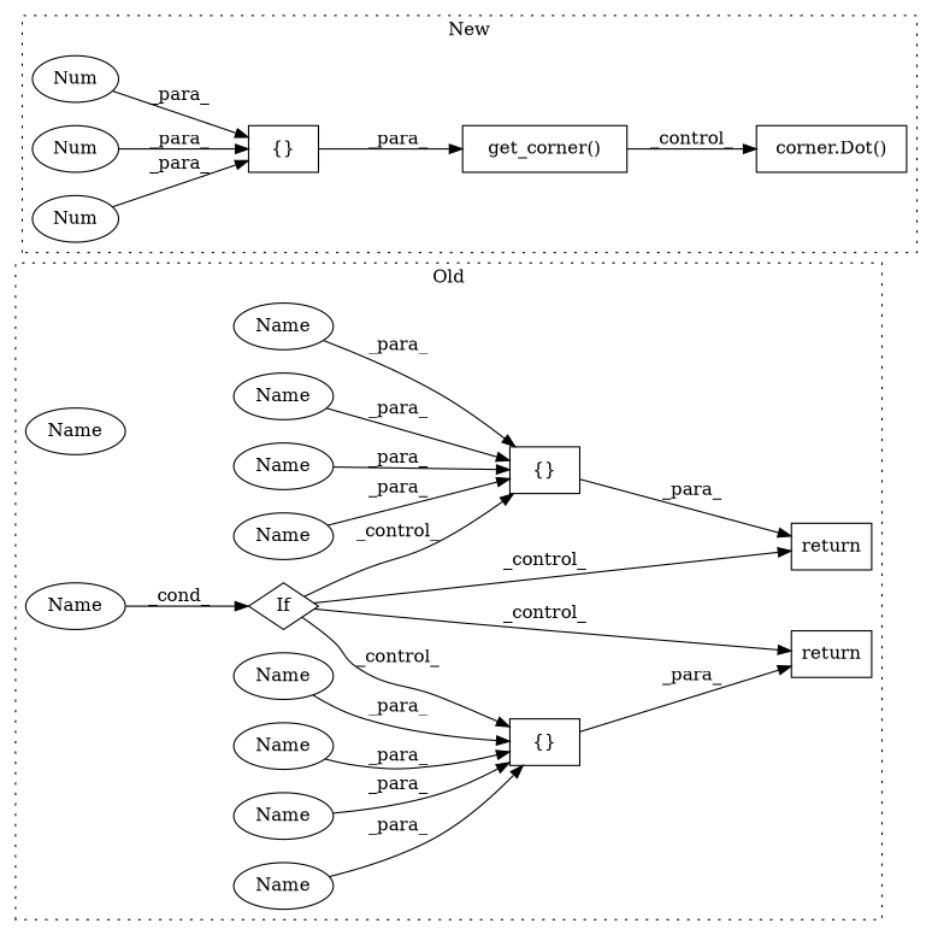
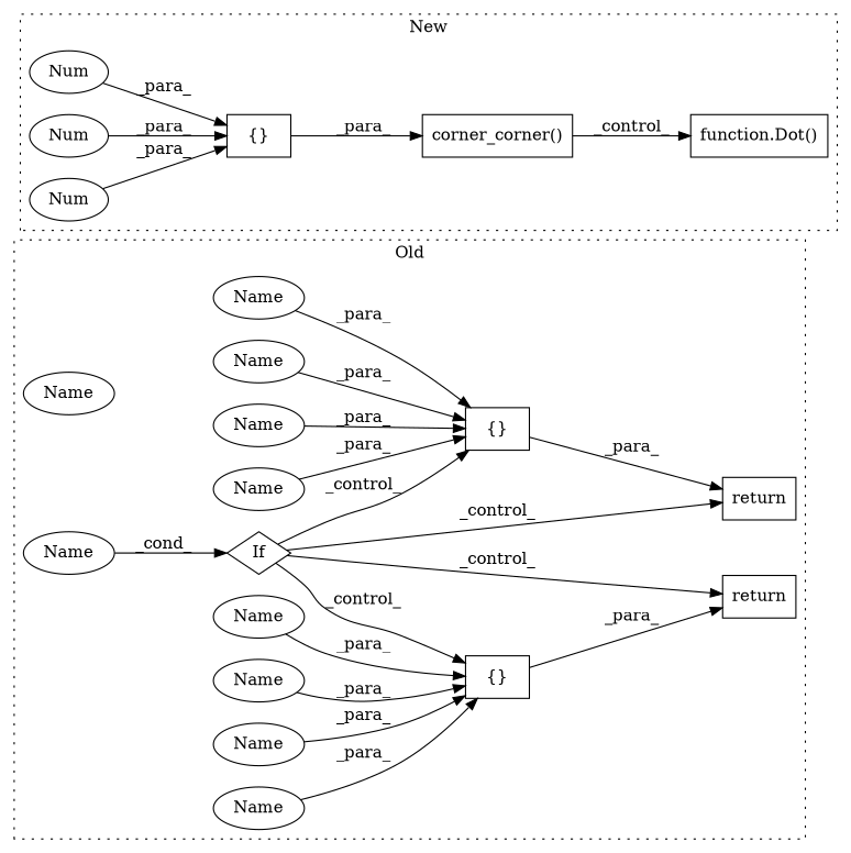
  digraph {
    rankdir=LR
    node [a=87 l="18,16" s="3755,3967" shape=ellipse]
    n1 [a=93 l=7 label=return s=3486 shape=box]
    n2 [a=96 l=3 label=If s=3454 shape=diamond]
    n3 [a=95 label="{}" shape=box]
    n4 [a=95 label="{}" s="3493,3705" shape=box]
    n5 [l=15 label=Name s=3457]
    n6 [a=93 l=7 label=return s=3748 shape=box]
    n7 [label=Name s="3493,3705"]
    n8 [label=Name]
    n9 [label=Name]
    n10 [label=Name s="3493,3705"]
    n11 [label=Name]
    n12 [label=Name s="3493,3705"]
    n13 [label=Name]
    n14 [label=Name s="3493,3705"]
    n15 [l=15 label=Name s=3457]
-   n16 [a=75 l="4,1" label="corner.Dot()" s="1562,1604" shape=box]
-   n17 [a=75 l="26,1" label="get_corner()" s="1566,1603" shape=box]
+   n16 [a=75 l="4,1" label="function.Dot()" s="1562,1604" shape=box]
+   n17 [a=75 l="26,1" label="corner_corner()" s="1566,1603" shape=box]
    n18 [a=59 l="1,0" label="{}" s="1592,1602" shape=box]
    n19 [a=76 l=1 label=Num s=1601]
    n20 [a=76 l=2 label=Num s=1593]
    n21 [a=76 l=2 label=Num s=1597]
    subgraph cluster_1 {
      label=Old
      style=dotted
      n1
      n2
      n3
      n4
      n5
      n6
      n7
      n8
      n9
      n10
      n11
      n12
      n13
      n14
      n15
    }
    subgraph cluster_2 {
      label=New
      style=dotted
      n16
      n17
      n18
      n19
      n20
      n21
    }
    n2 -> n1 [label=_control_]
    n2 -> n3 [label=_control_]
    n2 -> n4 [label=_control_]
    n2 -> n6 [label=_control_]
    n3 -> n6 [label=_para_]
    n4 -> n1 [label=_para_]
    n7 -> n4 [label=_para_]
    n8 -> n3 [label=_para_]
    n9 -> n3 [label=_para_]
    n10 -> n4 [label=_para_]
    n11 -> n3 [label=_para_]
    n12 -> n4 [label=_para_]
    n13 -> n3 [label=_para_]
    n14 -> n4 [label=_para_]
    n15 -> n2 [label=_cond_]
    n17 -> n16 [label=_control_]
    n18 -> n17 [label=_para_]
    n19 -> n18 [label=_para_]
    n20 -> n18 [label=_para_]
    n21 -> n18 [label=_para_]
  }
